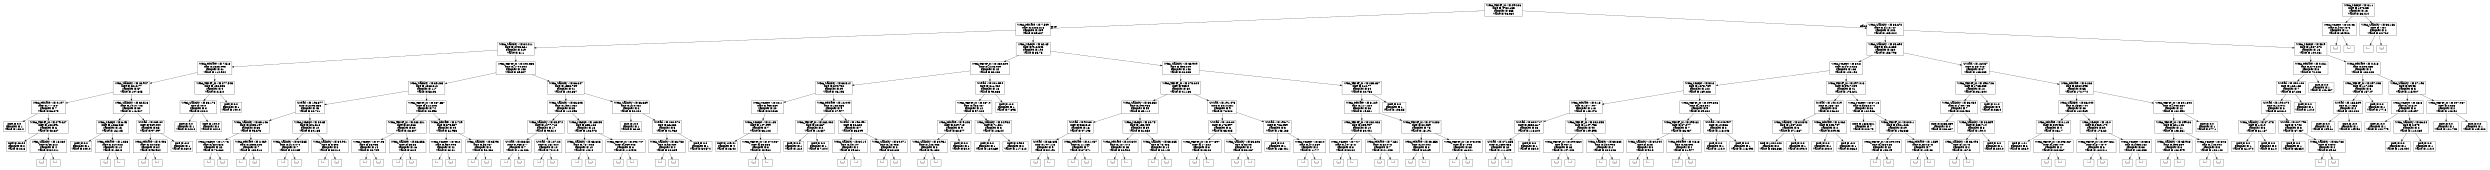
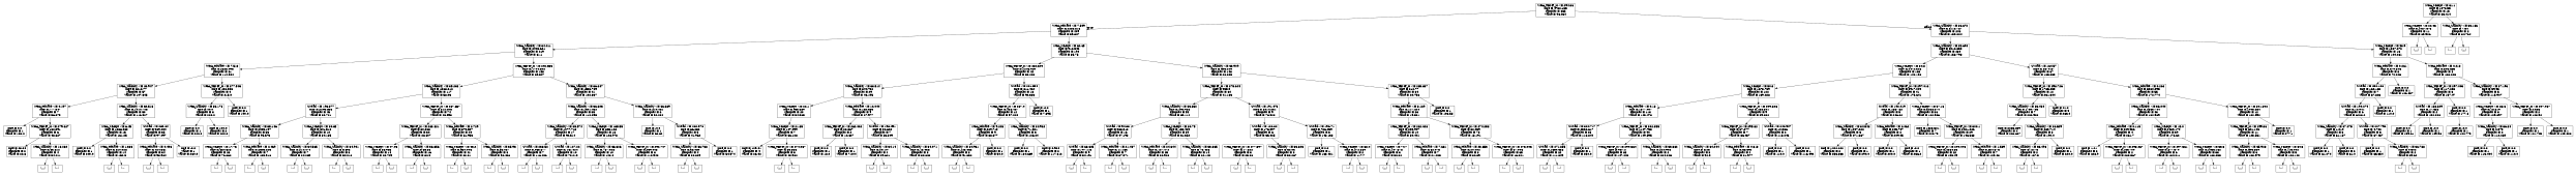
  digraph {
    node [shape=box]
    n1 [label="WOA_TEMP_K <= 294.36\nmse = 4732.135\nsamples = 655\nvalue = 96.064"]
    n2 [label="WOA_Nitrate <= 7.549\nmse = 2223.816\nsamples = 409\nvalue = 59.307"]
    n3 [label="WOA_Salinity <= 36.672\nmse = 3113.787\nsamples = 246\nvalue = 155.004"]
    n4 [label="WOA_Salinity <= 34.411\nmse = 2448.621\nsamples = 219\nvalue = 81.1"]
    n5 [label="WOA_MLDpt <= 32.65\nmse = 912.546\nsamples = 190\nvalue = 35.75"]
    n6 [label="WOA_Salinity <= 35.694\nmse = 3012.853\nsamples = 230\nvalue = 158.798"]
    n7 [label="WOA_MLDpt <= 53.9\nmse = 1367.272\nsamples = 16\nvalue = 100.281"]
    n8 [label="WOA_Nitrate <= 7.518\nmse = 2828.095\nsamples = 61\nvalue = 114.944"]
    n9 [label="WOA_TEMP_K <= 292.333\nmse = 1794.602\nsamples = 158\nvalue = 69.547"]
    n10 [label="WOA_TEMP_K <= 282.509\nmse = 1245.929\nsamples = 42\nvalue = 58.203"]
    n11 [label="WOA_Salinity <= 33.909\nmse = 605.249\nsamples = 148\nvalue = 28.805"]
    n12 [label="WOA_Salinity <= 23.947\nmse = 2212.77\nsamples = 57\nvalue = 107.345"]
    n13 [label="WOA_TEMP_K <= 277.543\nmse = 158.333\nsamples = 4\nvalue = 215.0"]
    n14 [label="WOA_Salinity <= 35.238\nmse = 1368.812\nsamples = 117\nvalue = 58.03"]
    n15 [label="WOA_Salinity <= 36.647\nmse = 1533.769\nsamples = 41\nvalue = 102.837"]
    n16 [label="WOA_Nitrate <= 0.197\nmse = 777.347\nsamples = 7\nvalue = 56.075"]
    n17 [label="WOA_Salinity <= 32.513\nmse = 1914.746\nsamples = 50\nvalue = 116.527"]
    n18 [label="WOA_Salinity <= 33.176\nmse = 40.0\nsamples = 3\nvalue = 220.0"]
    n19 [label="mse = 0.0\nsamples = 1\nvalue = 190.0"]
    n20 [label="mse = 0.0\nsamples = 1\nvalue = 138.0"]
    n21 [label="WOA_TEMP_K <= 279.627\nmse = 182.391\nsamples = 6\nvalue = 48.627"]
    n22 [label="WOA_MLDpt <= 6.45\nmse = 1238.088\nsamples = 15\nvalue = 161.25"]
    n23 [label="SWrad <= 265.84\nmse = 989.404\nsamples = 35\nvalue = 97.497"]
    n24 [label="mse = 23.04\nsamples = 2\nvalue = 22.6"]
    n25 [label="WOA_Salinity <= 18.282\nmse = 33.812\nsamples = 4\nvalue = 54.411"]
    n26 [label="(...)"]
    n27 [label="(...)"]
    n28 [label="mse = 0.0\nsamples = 1\nvalue = 240.0"]
    n29 [label="WOA_Nitrate <= 1.388\nmse = 610.028\nsamples = 14\nvalue = 152.5"]
    n30 [label="WOA_Nitrate <= 0.406\nmse = 424.361\nsamples = 34\nvalue = 93.964"]
-   n31 [label="mse = -0.0\nsamples = 1\nvalue = 260.0"]
+   n31 [label="mse = -0.0\nvalue = 1\nvalue = 260.0"]
    n32 [label="(...)"]
    n33 [label="(...)"]
    n34 [label="(...)"]
    n35 [label="(...)"]
    n36 [label="mse = 0.0\nsamples = 1\nvalue = 220.0"]
    n37 [label="mse = 100.0\nsamples = 2\nvalue = 220.0"]
    n38 [label="SWrad <= 196.377\nmse = 2293.836\nsamples = 43\nvalue = 80.721"]
    n39 [label="WOA_TEMP_K <= 287.657\nmse = 512.206\nsamples = 74\nvalue = 46.593"]
    n40 [label="WOA_Salinity <= 36.603\nmse = 1301.432\nsamples = 35\nvalue = 110.095"]
    n41 [label="WOA_Salinity <= 36.689\nmse = 210.461\nsamples = 6\nvalue = 52.034"]
    n42 [label="WOA_Salinity <= 35.146\nmse = 2005.197\nsamples = 33\nvalue = 95.573"]
    n43 [label="WOA_MLDpt <= 30.65\nmse = 341.516\nsamples = 10\nvalue = 34.185"]
    n44 [label="WOA_TEMP_K <= 283.821\nmse = 80.868\nsamples = 30\nvalue = 28.807"]
    n45 [label="WOA_Nitrate <= 2.729\nmse = 375.587\nsamples = 44\nvalue = 61.953"]
    n46 [label="WOA_MLDpt <= 17.75\nmse = 584.623\nsamples = 26\nvalue = 76.662"]
    n47 [label="WOA_Nitrate <= 2.469\nmse = 2645.223\nsamples = 7\nvalue = 135.916"]
    n48 [label="WOA_Salinity <= 34.565\nmse = 214.474\nsamples = 7\nvalue = 24.269"]
    n49 [label="WOA_Salinity <= 34.941\nmse = 5.693\nsamples = 3\nvalue = 54.016"]
    n50 [label="(...)"]
    n51 [label="(...)"]
    n52 [label="(...)"]
    n53 [label="(...)"]
    n54 [label="(...)"]
    n55 [label="(...)"]
    n56 [label="(...)"]
    n57 [label="(...)"]
    n58 [label="WOA_MLDpt <= 47.05\nmse = 56.965\nsamples = 14\nvalue = 23.729"]
    n59 [label="WOA_Salinity <= 36.856\nmse = 65.86\nsamples = 16\nvalue = 32.5"]
    n60 [label="WOA_MLDpt <= 43.2\nmse = 330.096\nsamples = 41\nvalue = 60.31"]
    n61 [label="WOA_Salinity <= 35.93\nmse = 83.037\nsamples = 3\nvalue = 96.466"]
    n62 [label="(...)"]
    n63 [label="(...)"]
    n64 [label="(...)"]
    n65 [label="(...)"]
    n66 [label="(...)"]
    n67 [label="(...)"]
    n68 [label="(...)"]
    n69 [label="(...)"]
    n70 [label="WOA_Salinity <= 35.574\nmse = 1077.718\nsamples = 17\nvalue = 92.514"]
    n71 [label="WOA_MLDpt <= 135.55\nmse = 853.168\nsamples = 18\nvalue = 128.978"]
    n72 [label="mse = -0.0\nsamples = 1\nvalue = 68.82"]
    n73 [label="SWrad <= 282.578\nmse = 66.236\nsamples = 5\nvalue = 41.962"]
    n74 [label="SWrad <= 238.52\nmse = 955.877\nsamples = 7\nvalue = 116.406"]
    n75 [label="SWrad <= 127.22\nmse = 161.424\nsamples = 10\nvalue = 70.215"]
    n76 [label="WOA_Salinity <= 36.626\nmse = 787.028\nsamples = 10\nvalue = 148.4"]
    n77 [label="WOA_TEMP_K <= 292.747\nmse = 239.048\nsamples = 8\nvalue = 110.943"]
    n78 [label="(...)"]
    n79 [label="(...)"]
    n80 [label="(...)"]
    n81 [label="(...)"]
    n82 [label="(...)"]
    n83 [label="(...)"]
    n84 [label="(...)"]
    n85 [label="(...)"]
    n86 [label="WOA_Salinity <= 36.738\nmse = 33.089\nsamples = 4\nvalue = 38.809"]
    n87 [label="mse = 0.0\nsamples = 1\nvalue = 54.574"]
    n88 [label="(...)"]
    n89 [label="(...)"]
    n90 [label="WOA_Salinity <= 33.514\nmse = 844.732\nsamples = 29\nvalue = 46.195"]
    n91 [label="SWrad <= 201.554\nmse = 811.464\nsamples = 13\nvalue = 92.333"]
    n92 [label="WOA_TEMP_K <= 275.644\nmse = 955.9\nsamples = 64\nvalue = 41.183"]
    n93 [label="WOA_TEMP_K <= 285.837\nmse = 212.77\nsamples = 84\nvalue = 20.756"]
    n94 [label="WOA_MLDpt <= 22.1\nmse = 935.689\nsamples = 20\nvalue = 54.565"]
    n95 [label="WOA_Nitrate <= 12.044\nmse = 162.383\nsamples = 9\nvalue = 27.977"]
    n96 [label="WOA_TEMP_K <= 287.9\nmse = 438.437\nsamples = 12\nvalue = 97.024"]
    n97 [label="mse = -0.0\nsamples = 1\nvalue = 7.895"]
    n98 [label="WOA_MLDpt <= 21.85\nmse = 147.499\nsamples = 7\nvalue = 36.128"]
    n99 [label="WOA_TEMP_K <= 282.002\nmse = 28.867\nsamples = 2\nvalue = 12.627"]
    n100 [label="SWrad <= 193.491\nmse = 36.602\nsamples = 7\nvalue = 36.349"]
    n101 [label="mse = 129.41\nsamples = 4\nvalue = 26.42"]
    n102 [label="WOA_TEMP_K <= 274.067\nmse = 85.856\nsamples = 3\nvalue = 40.982"]
    n103 [label="WOA_MLDpt <= 31.1\nmse = 1072.55\nsamples = 13\nvalue = 63.414"]
    n104 [label="WOA_MLDpt <= 22.45\nmse = 1087.575\nsamples = 11\nvalue = 65.906"]
    n105 [label="WOA_Salinity <= 33.186\nmse = 7.54\nsamples = 2\nvalue = 34.764"]
    n106 [label="(...)"]
    n107 [label="(...)"]
    n108 [label="(...)"]
    n109 [label="(...)"]
    n110 [label="(...)"]
    n111 [label="(...)"]
    n112 [label="mse = 0.0\nsamples = 1\nvalue = 18.0"]
    n113 [label="mse = 0.0\nsamples = 1\nvalue = 7.204"]
    n114 [label="WOA_Salinity <= 34.14\nmse = 20.107\nsamples = 4\nvalue = 39.621"]
    n115 [label="WOA_Salinity <= 34.071\nmse = 13.936\nsamples = 3\nvalue = 30.623"]
    n116 [label="(...)"]
    n117 [label="(...)"]
    n118 [label="(...)"]
    n119 [label="(...)"]
    n120 [label="WOA_Nitrate <= 9.248\nmse = 229.713\nsamples = 9\nvalue = 88.677"]
    n121 [label="WOA_Salinity <= 34.932\nmse = 71.521\nsamples = 3\nvalue = 126.24"]
    n122 [label="WOA_Salinity <= 34.961\nmse = 123.463\nsamples = 8\nvalue = 91.652"]
    n123 [label="mse = 0.0\nsamples = 1\nvalue = 50.0"]
    n124 [label="mse = 0.0\nsamples = 1\nvalue = 134.669"]
    n125 [label="mse = 0.964\nsamples = 2\nvalue = 117.812"]
    n126 [label="(...)"]
    n127 [label="(...)"]
    n128 [label="WOA_Salinity <= 33.362\nmse = 292.956\nsamples = 55\nvalue = 35.114"]
    n129 [label="SWrad <= 191.473\nmse = 3414.251\nsamples = 9\nvalue = 78.528"]
    n130 [label="WOA_Nitrate <= 8.189\nmse = 117.224\nsamples = 83\nvalue = 19.581"]
    n131 [label="mse = 0.0\nsamples = 1\nvalue = 103.53"]
    n132 [label="SWrad <= 94.33\nmse = 533.518\nsamples = 16\nvalue = 47.193"]
    n133 [label="WOA_MLDpt <= 80.75\nmse = 158.429\nsamples = 39\nvalue = 31.352"]
    n134 [label="SWrad <= 126.82\nmse = 173.597\nsamples = 6\nvalue = 35.025"]
    n135 [label="SWrad <= 196.71\nmse = 726.459\nsamples = 3\nvalue = 148.133"]
    n136 [label="SWrad <= 63.625\nmse = 797.113\nsamples = 9\nvalue = 54.191"]
    n137 [label="WOA_Nitrate <= 21.487\nmse = 11.163\nsamples = 7\nvalue = 37.571"]
    n138 [label="WOA_Nitrate <= 24.644\nmse = 127.472\nsamples = 25\nvalue = 36.926"]
    n139 [label="WOA_Salinity <= 33.865\nmse = 73.426\nsamples = 14\nvalue = 22.142"]
    n140 [label="(...)"]
    n141 [label="(...)"]
    n142 [label="(...)"]
    n143 [label="(...)"]
    n144 [label="(...)"]
    n145 [label="(...)"]
    n146 [label="(...)"]
    n147 [label="(...)"]
    n148 [label="WOA_TEMP_K <= 277.397\nmse = 17.522\nsamples = 3\nvalue = 25.88"]
    n149 [label="WOA_Salinity <= 33.823\nmse = 62.03\nsamples = 3\nvalue = 50.267"]
    n150 [label="mse = 0.0\nsamples = 1\nvalue = 168.421"]
    n151 [label="WOA_MLDpt <= 68.4\nmse = 272.589\nsamples = 2\nvalue = 117.7"]
    n152 [label="(...)"]
    n153 [label="(...)"]
    n154 [label="(...)"]
    n155 [label="(...)"]
    n156 [label="(...)"]
    n157 [label="(...)"]
    n158 [label="WOA_TEMP_K <= 282.028\nmse = 255.947\nsamples = 10\nvalue = 30.441"]
    n159 [label="WOA_TEMP_K <= 274.258\nmse = 82.439\nsamples = 73\nvalue = 18.191"]
    n160 [label="WOA_MLDpt <= 74.7\nmse = 107.678\nsamples = 3\nvalue = 50.32"]
    n161 [label="WOA_Nitrate <= 7.681\nmse = 62.076\nsamples = 7\nvalue = 21.405"]
    n162 [label="WOA_Nitrate <= 23.653\nmse = 20.402\nsamples = 8\nvalue = 32.39"]
    n163 [label="WOA_TEMP_K <= 275.005\nmse = 67.096\nsamples = 65\nvalue = 16.821"]
    n164 [label="(...)"]
    n165 [label="(...)"]
    n166 [label="(...)"]
    n167 [label="(...)"]
    n168 [label="(...)"]
    n169 [label="(...)"]
    n170 [label="(...)"]
    n171 [label="(...)"]
    n172 [label="WOA_MLDpt <= 54.8\nmse = 2472.326\nsamples = 163\nvalue = 148.196"]
    n173 [label="SWrad <= 164.57\nmse = 3379.87\nsamples = 67\nvalue = 185.355"]
    n174 [label="WOA_Nitrate <= 0.261\nmse = 379.846\nsamples = 8\nvalue = 72.043"]
    n175 [label="WOA_Nitrate <= 0.213\nmse = 503.685\nsamples = 8\nvalue = 133.225"]
    n176 [label="WOA_MLDpt <= 50.3\nmse = 1673.789\nsamples = 122\nvalue = 139.228"]
    n177 [label="WOA_TEMP_K <= 297.016\nmse = 3917.009\nsamples = 41\nvalue = 175.641"]
    n178 [label="WOA_TEMP_K <= 298.726\nmse = 1785.255\nsamples = 12\nvalue = 231.304"]
    n179 [label="WOA_Nitrate <= 0.266\nmse = 3080.095\nsamples = 55\nvalue = 172.774"]
    n180 [label="WOA_Nitrate <= 0.13\nmse = 1577.907\nsamples = 113\nvalue = 143.478"]
    n181 [label="WOA_TEMP_K <= 299.326\nmse = 138.501\nsamples = 9\nvalue = 89.832"]
    n182 [label="SWrad <= 192.419\nmse = 1667.62\nsamples = 5\nvalue = 246.62"]
    n183 [label="WOA_MLDpt <= 57.15\nmse = 3258.374\nsamples = 36\nvalue = 162.966"]
    n184 [label="SWrad <= 304.717\nmse = 2552.617\nsamples = 23\nvalue = 118.844"]
    n185 [label="WOA_TEMP_K <= 302.355\nmse = 1147.753\nsamples = 90\nvalue = 149.595"]
    n186 [label="WOA_TEMP_K <= 295.82\nmse = 67.277\nsamples = 7\nvalue = 86.487"]
    n187 [label="SWrad <= 240.947\nmse = 10.536\nsamples = 2\nvalue = 113.246"]
    n188 [label="SWrad <= 271.855\nmse = 1659.338\nsamples = 22\nvalue = 111.349"]
    n189 [label="mse = 0.0\nsamples = 1\nvalue = 250.0"]
    n190 [label="WOA_TEMP_K <= 299.564\nmse = 967.2\nsamples = 88\nvalue = 147.243"]
    n191 [label="WOA_Salinity <= 33.382\nmse = 224.998\nsamples = 2\nvalue = 234.843"]
    n192 [label="(...)"]
    n193 [label="(...)"]
    n194 [label="(...)"]
    n195 [label="(...)"]
    n196 [label="(...)"]
    n197 [label="(...)"]
    n198 [label="WOA_Salinity <= 34.244\nmse = 6.25\nsamples = 3\nvalue = 92.5"]
    n199 [label="WOA_Nitrate <= 0.318\nmse = 65.592\nsamples = 4\nvalue = 81.977"]
    n200 [label="mse = 0.0\nsamples = 1\nvalue = 110.0"]
    n201 [label="mse = 0.0\nsamples = 1\nvalue = 116.492"]
    n202 [label="(...)"]
    n203 [label="(...)"]
    n204 [label="(...)"]
    n205 [label="(...)"]
    n206 [label="WOA_Salinity <= 34.548\nmse = 1047.222\nsamples = 3\nvalue = 271.667"]
    n207 [label="WOA_Nitrate <= 2.062\nmse = 245.707\nsamples = 2\nvalue = 209.05"]
    n208 [label="mse = 1625.521\nsamples = 7\nvalue = 223.75"]
    n209 [label="WOA_TEMP_K <= 300.1\nmse = 2421.226\nsamples = 29\nvalue = 146.388"]
    n210 [label="mse = 1422.222\nsamples = 2\nvalue = 253.333"]
    n211 [label="mse = 0.0\nsamples = 1\nvalue = 290.0"]
    n212 [label="mse = 0.0\nsamples = 1\nvalue = 200.0"]
    n213 [label="mse = -0.0\nsamples = 1\nvalue = 236.2"]
    n214 [label="WOA_TEMP_K <= 299.098\nmse = 2364.83\nsamples = 22\nvalue = 155.49"]
    n215 [label="WOA_Nitrate <= 1.589\nmse = 624.676\nsamples = 7\nvalue = 105.43"]
    n216 [label="(...)"]
    n217 [label="(...)"]
    n218 [label="(...)"]
    n219 [label="(...)"]
    n220 [label="WOA_Salinity <= 36.464\nmse = 1759.763\nsamples = 7\nvalue = 206.923"]
    n221 [label="mse = 41.0\nsamples = 5\nvalue = 263.0"]
    n222 [label="WOA_Salinity <= 36.044\nmse = 2863.744\nsamples = 43\nvalue = 182.969"]
    n223 [label="WOA_TEMP_K <= 301.392\nmse = 1908.584\nsamples = 12\nvalue = 132.592"]
    n224 [label="mse = 2288.889\nsamples = 4\nvalue = 226.667"]
    n225 [label="WOA_Salinity <= 36.529\nmse = 685.714\nsamples = 3\nvalue = 190.0"]
    n226 [label="WOA_Salinity <= 36.496\nmse = 18.75\nsamples = 2\nvalue = 167.5"]
    n227 [label="mse = 0.0\nsamples = 1\nvalue = 220.0"]
    n228 [label="(...)"]
    n229 [label="(...)"]
    n230 [label="WOA_Nitrate <= 0.115\nmse = 809.936\nsamples = 4\nvalue = 261.7"]
    n231 [label="WOA_MLDpt <= 15.0\nmse = 2489.174\nsamples = 39\nvalue = 176.62"]
    n232 [label="WOA_TEMP_K <= 299.36\nmse = 641.146\nsamples = 11\nvalue = 123.561"]
    n233 [label="mse = 0.0\nsamples = 1\nvalue = 277.1"]
    n234 [label="mse = 1.21\nsamples = 2\nvalue = 228.9"]
    n235 [label="WOA_TEMP_K <= 298.267\nmse = 153.709\nsamples = 2\nvalue = 283.567"]
    n236 [label="WOA_TEMP_K <= 297.361\nmse = 677.579\nsamples = 6\nvalue = 134.011"]
    n237 [label="WOA_MLDpt <= 33.5\nmse = 2436.162\nsamples = 33\nvalue = 183.855"]
    n238 [label="(...)"]
    n239 [label="(...)"]
    n240 [label="(...)"]
    n241 [label="(...)"]
    n242 [label="(...)"]
    n243 [label="(...)"]
    n244 [label="WOA_Salinity <= 35.928\nmse = 693.839\nsamples = 6\nvalue = 138.979"]
    n245 [label="WOA_MLDpt <= 34.5\nmse = 113.002\nsamples = 5\nvalue = 108.142"]
    n246 [label="(...)"]
    n247 [label="(...)"]
    n248 [label="(...)"]
    n249 [label="(...)"]
    n250 [label="SWrad <= 250.108\nmse = 160.163\nsamples = 7\nvalue = 67.826"]
    n251 [label="mse = 0.0\nsamples = 1\nvalue = 126.857"]
    n252 [label="WOA_TEMP_K <= 297.003\nmse = 117.238\nsamples = 3\nvalue = 157.47"]
    n253 [label="WOA_Salinity <= 37.196\nmse = 59.93\nsamples = 5\nvalue = 115.907"]
    n254 [label="SWrad <= 190.274\nmse = 12.941\nsamples = 6\nvalue = 64.312"]
    n255 [label="mse = 0.0\nsamples = 1\nvalue = 110.0"]
    n256 [label="WOA_Salinity <= 37.475\nmse = 1.019\nsamples = 3\nvalue = 61.137"]
    n257 [label="SWrad <= 207.796\nmse = 4.702\nsamples = 3\nvalue = 67.487"]
    n258 [label="mse = 0.0\nsamples = 1\nvalue = 61.274"]
    n259 [label="mse = 2.0\nsamples = 2\nvalue = 61.0"]
    n260 [label="mse = 0.0\nsamples = 1\nvalue = 65.354"]
    n261 [label="WOA_Salinity <= 36.788\nmse = 0.302\nsamples = 2\nvalue = 69.62"]
    n262 [label="(...)"]
    n263 [label="(...)"]
    n264 [label="SWrad <= 168.329\nmse = 17.388\nsamples = 2\nvalue = 152.388"]
    n265 [label="mse = 0.0\nsamples = 1\nvalue = 177.8"]
    n266 [label="WOA_MLDpt <= 83.6\nmse = 18.819\nsamples = 3\nvalue = 109.897"]
    n267 [label="WOA_TEMP_K <= 297.967\nmse = 2.366\nsamples = 2\nvalue = 123.92"]
    n268 [label="mse = 0.0\nsamples = 1\nvalue = 159.61"]
    n269 [label="mse = -0.0\nsamples = 1\nvalue = 149.98"]
    n270 [label="WOA_Salinity <= 36.84\nmse = 2.575\nsamples = 2\nvalue = 112.269"]
    n271 [label="mse = -0.0\nsamples = 1\nvalue = 102.779"]
    n272 [label="mse = 0.0\nsamples = 1\nvalue = 121.745"]
    n273 [label="mse = 0.0\nsamples = 1\nvalue = 125.008"]
    n274 [label="mse = 0.0\nsamples = 1\nvalue = 113.404"]
    n275 [label="mse = 0.0\nsamples = 1\nvalue = 110.0"]
    n1 -> n2 [headlabel=True labelangle=45 labeldistance=2.5]
    n1 -> n3 [headlabel=False labelangle=-45 labeldistance=2.5]
    n2 -> n4
    n2 -> n5
    n3 -> n6
    n3 -> n7
    n4 -> n8
    n4 -> n9
    n5 -> n10
    n5 -> n11
    n6 -> n172
    n6 -> n173
    n7 -> n174
    n7 -> n175
    n8 -> n12
    n8 -> n13
    n9 -> n14
    n9 -> n15
    n10 -> n90
    n10 -> n91
    n11 -> n92
    n11 -> n93
    n12 -> n16
    n12 -> n17
    n13 -> n18
    n13 -> n19
    n14 -> n38
    n14 -> n39
    n15 -> n40
    n15 -> n41
    n16 -> n20
    n16 -> n21
    n17 -> n22
    n17 -> n23
    n18 -> n36
    n18 -> n37
    n21 -> n24
    n21 -> n25
    n22 -> n28
    n22 -> n29
    n23 -> n30
    n23 -> n31
    n25 -> n26
    n25 -> n27
    n29 -> n32
    n29 -> n33
    n30 -> n34
    n30 -> n35
    n38 -> n42
    n38 -> n43
    n39 -> n44
    n39 -> n45
    n40 -> n70
    n40 -> n71
    n41 -> n72
    n41 -> n73
    n42 -> n46
    n42 -> n47
    n43 -> n48
    n43 -> n49
    n44 -> n58
    n44 -> n59
    n45 -> n60
    n45 -> n61
    n46 -> n50
    n46 -> n51
    n47 -> n52
    n47 -> n53
    n48 -> n54
    n48 -> n55
    n49 -> n56
    n49 -> n57
    n58 -> n62
    n58 -> n63
    n59 -> n64
    n59 -> n65
    n60 -> n66
    n60 -> n67
    n61 -> n68
    n61 -> n69
    n70 -> n74
    n70 -> n75
    n71 -> n76
    n71 -> n77
    n73 -> n86
    n73 -> n87
    n74 -> n78
    n74 -> n79
    n75 -> n80
    n75 -> n81
    n76 -> n82
    n76 -> n83
    n77 -> n84
    n77 -> n85
    n86 -> n88
    n86 -> n89
    n90 -> n94
    n90 -> n95
    n91 -> n96
    n91 -> n97
    n92 -> n128
    n92 -> n129
    n93 -> n130
    n93 -> n131
    n94 -> n98
    n95 -> n99
    n95 -> n100
    n96 -> n120
    n96 -> n121
    n98 -> n101
    n98 -> n102
    n99 -> n112
    n99 -> n113
    n100 -> n114
    n100 -> n115
    n102 -> n106
    n102 -> n107
    n103 -> n104
    n103 -> n105
    n104 -> n108
    n104 -> n109
    n105 -> n110
    n105 -> n111
    n114 -> n116
    n114 -> n117
    n115 -> n118
    n115 -> n119
    n120 -> n122
    n120 -> n123
    n121 -> n124
    n121 -> n125
    n122 -> n126
    n122 -> n127
    n128 -> n132
    n128 -> n133
    n129 -> n134
    n129 -> n135
    n130 -> n158
    n130 -> n159
    n132 -> n136
    n132 -> n137
    n133 -> n138
    n133 -> n139
-   n134 -> n148
    n134 -> n149
    n135 -> n150
    n135 -> n151
    n136 -> n140
    n136 -> n141
    n137 -> n142
    n137 -> n143
    n138 -> n144
    n138 -> n145
    n139 -> n146
    n139 -> n147
    n148 -> n152
    n148 -> n153
    n149 -> n154
    n149 -> n155
    n151 -> n156
    n151 -> n157
    n158 -> n160
    n158 -> n161
    n159 -> n162
    n159 -> n163
    n160 -> n164
    n160 -> n165
    n161 -> n166
    n161 -> n167
    n162 -> n168
    n162 -> n169
    n163 -> n170
    n163 -> n171
    n172 -> n176
    n172 -> n177
    n173 -> n178
    n173 -> n179
    n174 -> n250
    n174 -> n251
    n175 -> n252
    n175 -> n253
    n176 -> n180
    n176 -> n181
    n177 -> n182
    n177 -> n183
    n178 -> n220
    n178 -> n221
    n179 -> n222
    n179 -> n223
    n180 -> n184
    n180 -> n185
    n181 -> n186
    n181 -> n187
    n182 -> n206
    n182 -> n207
    n183 -> n208
    n183 -> n209
    n184 -> n188
    n184 -> n189
    n185 -> n190
    n185 -> n191
    n186 -> n198
    n186 -> n199
    n187 -> n200
    n187 -> n201
    n188 -> n192
    n188 -> n193
    n190 -> n194
    n190 -> n195
    n191 -> n196
    n191 -> n197
    n198 -> n202
    n198 -> n203
    n199 -> n204
    n199 -> n205
    n206 -> n210
    n206 -> n211
    n207 -> n212
    n207 -> n213
    n209 -> n214
    n209 -> n215
    n214 -> n216
    n214 -> n217
    n215 -> n218
    n215 -> n219
    n220 -> n224
    n220 -> n225
    n222 -> n230
    n222 -> n231
    n223 -> n232
    n223 -> n233
    n225 -> n226
    n225 -> n227
    n226 -> n228
    n226 -> n229
    n230 -> n234
    n230 -> n235
    n231 -> n236
    n231 -> n237
    n232 -> n244
    n232 -> n245
    n235 -> n238
    n235 -> n239
    n236 -> n240
    n236 -> n241
    n237 -> n242
    n237 -> n243
    n244 -> n246
    n244 -> n247
    n245 -> n248
    n245 -> n249
    n250 -> n254
    n250 -> n255
    n252 -> n264
    n252 -> n265
    n253 -> n266
    n253 -> n267
    n254 -> n256
    n254 -> n257
    n256 -> n258
    n256 -> n259
    n257 -> n260
    n257 -> n261
    n261 -> n262
    n261 -> n263
    n264 -> n268
    n264 -> n269
    n266 -> n270
-   n266 -> n271
+   n265 -> n271
    n267 -> n272
    n267 -> n273
    n270 -> n274
    n270 -> n275
  }
